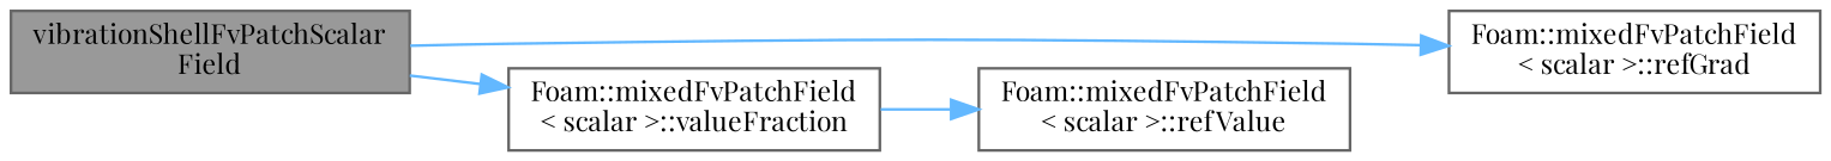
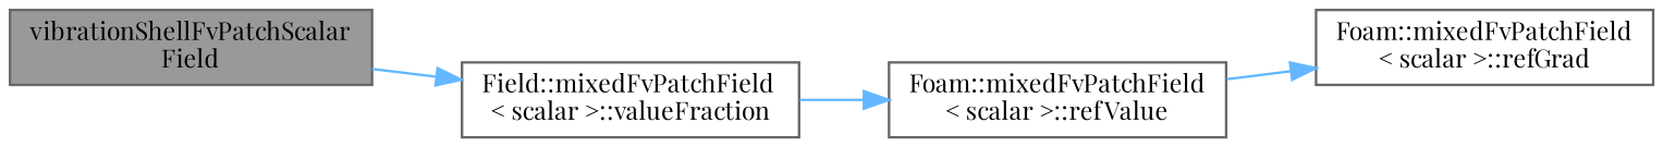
  digraph {
    fontname="Playfair Display"
    rankdir=LR
    node [color=grey40 fillcolor=white fontname="Playfair Display" fontsize=10 shape=box style=filled]
    edge [color=steelblue1 fontname="Playfair Display" fontsize=10 labelfontname=Helvetica labelfontsize=10 style=solid]
    n1 [color=gray40 fillcolor=grey60 fontcolor=black height=0.2 label="vibrationShellFvPatchScalar\lField" width=0.4]
    n2 [height=0.2 label="Foam::mixedFvPatchField\l\< scalar \>::refGrad" width=0.4]
-   n3 [height=0.2 label="Foam::mixedFvPatchField\l\< scalar \>::valueFraction" width=0.4]
+   n3 [height=0.2 label="Field::mixedFvPatchField\l\< scalar \>::valueFraction" width=0.4]
    n4 [height=0.2 label="Foam::mixedFvPatchField\l\< scalar \>::refValue" width=0.4]
-   n1 -> n2
+   n4 -> n2
    n1 -> n3
    n3 -> n4
  }
